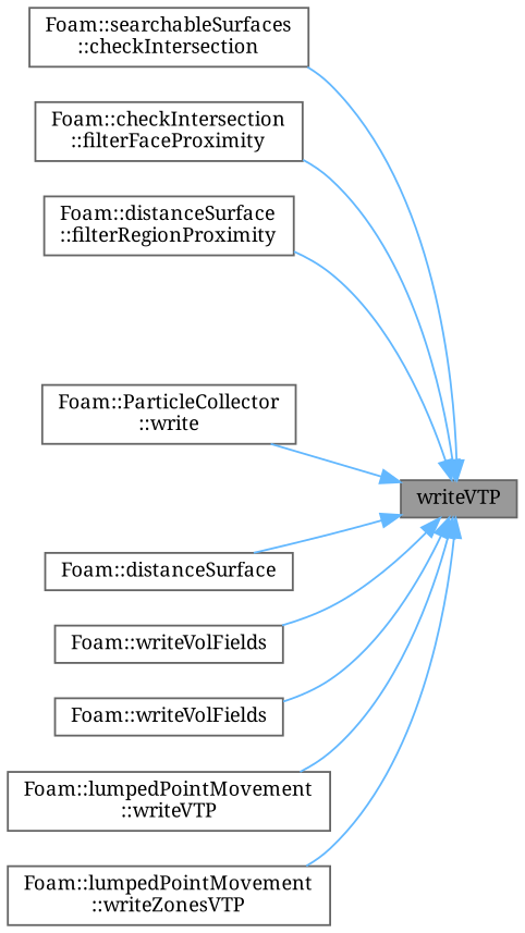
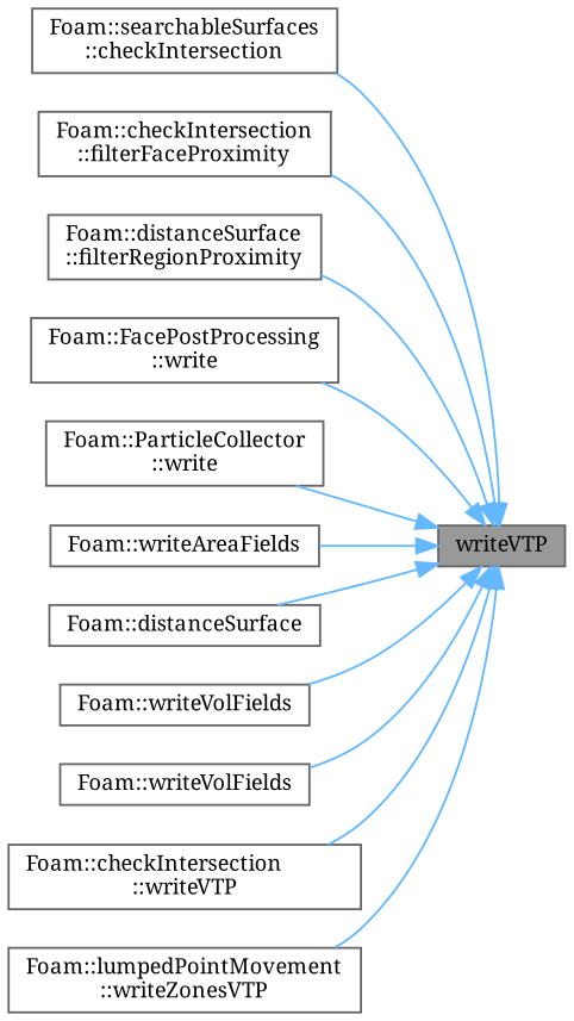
  digraph {
    fontname="Noto Serif"
    rankdir=RL
    node [color=grey40 fillcolor=white fontname="Noto Serif" fontsize=10 shape=box style=filled]
    edge [color=steelblue1 dir=back fontname="Noto Serif" fontsize=10 labelfontname=Helvetica labelfontsize=10 style=solid]
    n1 [color=gray40 fillcolor=grey60 fontcolor=black height=0.2 label=writeVTP width=0.4]
    n2 [height=0.2 label="Foam::searchableSurfaces\l::checkIntersection" width=0.4]
    n3 [height=0.2 label="Foam::checkIntersection\l::filterFaceProximity" width=0.4]
    n4 [height=0.2 label="Foam::distanceSurface\l::filterRegionProximity" width=0.4]
+   n5 [height=0.2 label="Foam::FacePostProcessing\l::write" width=0.4]
    n6 [height=0.2 label="Foam::ParticleCollector\l::write" width=0.4]
+   n7 [height=0.2 label="Foam::writeAreaFields" width=0.4]
    n8 [height=0.2 label="Foam::distanceSurface" width=0.4]
    n9 [height=0.2 label="Foam::writeVolFields" width=0.4]
    n10 [height=0.2 label="Foam::writeVolFields" width=0.4]
-   n11 [height=0.2 label="Foam::lumpedPointMovement\l::writeVTP" width=0.4]
+   n11 [height=0.2 label="Foam::checkIntersection\l::writeVTP" width=0.4]
    n12 [height=0.2 label="Foam::lumpedPointMovement\l::writeZonesVTP" width=0.4]
    n1 -> n2
    n1 -> n3
    n1 -> n4
+   n1 -> n5
    n1 -> n6
+   n1 -> n7
    n1 -> n8
    n1 -> n9
    n1 -> n10
    n1 -> n11
    n1 -> n12
  }
